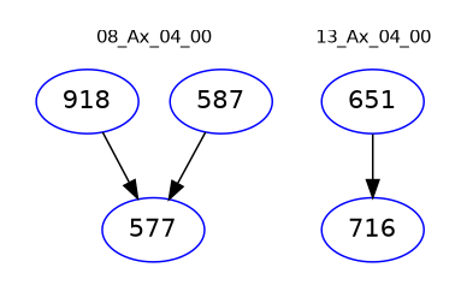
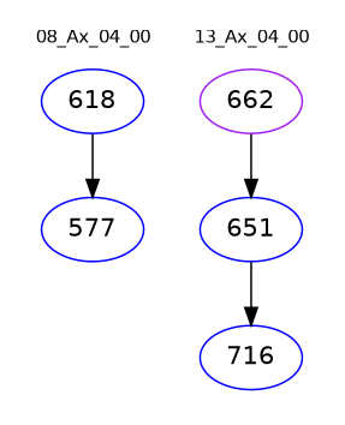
  digraph {
    fontname="DejaVu Sans"
    node [color=blue fontname="DejaVu Sans"]
    edge [color=black fontname="DejaVu Sans"]
-   n1 [label=587]
    n2 [label=577]
-   n3 [label=918]
+   n3 [label=618]
+   n4 [color=purple label=662]
    n5 [label=651]
    n6 [label=716]
    subgraph cluster_1 {
      color=white
      fontsize=10
      label="08_Ax_04_00"
-     n1
      n2
      n3
    }
    subgraph cluster_2 {
      color=white
      fontsize=10
      label="13_Ax_04_00"
+     n4
      n5
      n6
    }
-   n1 -> n2
    n3 -> n2
+   n4 -> n5
    n5 -> n6
  }
